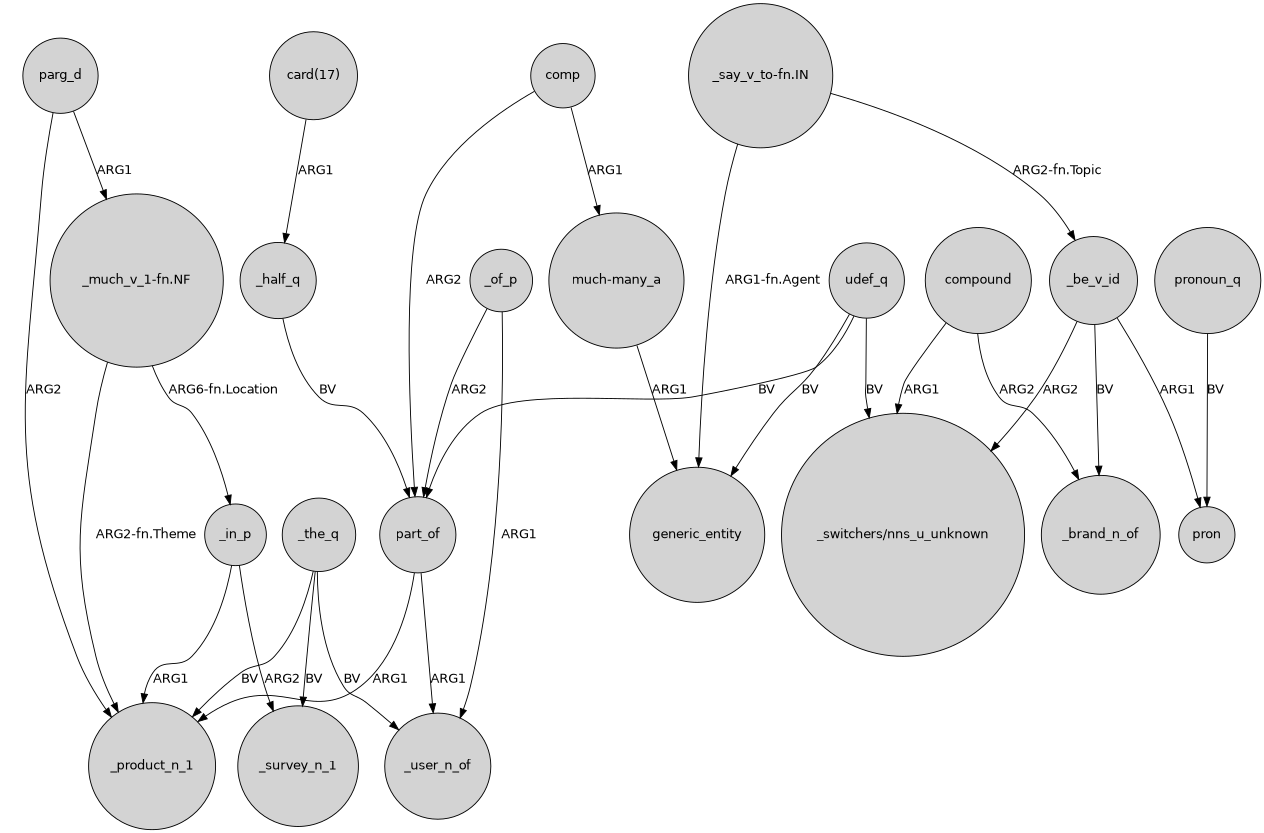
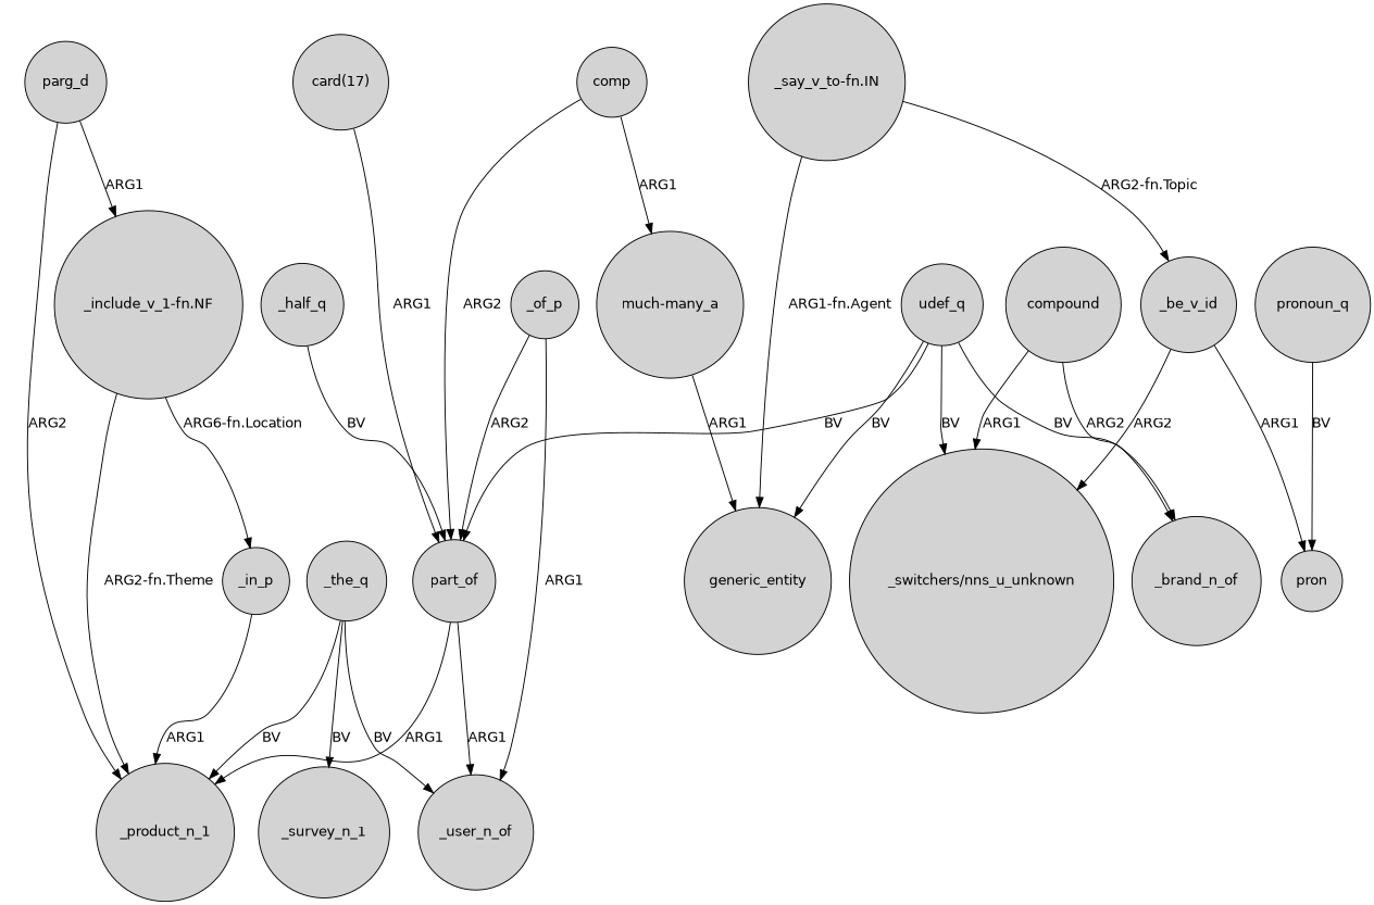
  digraph {
    fontname="DejaVu Sans"
    node [fontname="DejaVu Sans" shape=circle style=filled]
    edge [fontname="DejaVu Sans"]
    parg_d
    _product_n_1
-   "_include_v_1-fn.NF" [label="_much_v_1-fn.NF"]
+   "_include_v_1-fn.NF"
    _in_p
    _survey_n_1
    udef_q
    part_of
    generic_entity
    "_switchers/nns_u_unknown"
    _brand_n_of
    _user_n_of
    "_say_v_to-fn.IN"
    _be_v_id
    pron
    compound
    "much-many_a"
    comp
    "card(17)"
    _of_p
    _the_q
    pronoun_q
    _half_q
    parg_d -> _product_n_1 [label=ARG2]
    parg_d -> "_include_v_1-fn.NF" [label=ARG1]
    "_include_v_1-fn.NF" -> _product_n_1 [label="ARG2-fn.Theme"]
    "_include_v_1-fn.NF" -> _in_p [label="ARG6-fn.Location"]
    _in_p -> _product_n_1 [label=ARG1]
-   _in_p -> _survey_n_1 [label=ARG2]
    udef_q -> part_of [label=BV]
    udef_q -> generic_entity [label=BV]
    udef_q -> "_switchers/nns_u_unknown" [label=BV]
-   _be_v_id -> _brand_n_of [label=BV]
+   udef_q -> _brand_n_of [label=BV]
    part_of -> _product_n_1 [label=ARG1]
    part_of -> _user_n_of [label=ARG1]
    "_say_v_to-fn.IN" -> generic_entity [label="ARG1-fn.Agent"]
    "_say_v_to-fn.IN" -> _be_v_id [label="ARG2-fn.Topic"]
    _be_v_id -> "_switchers/nns_u_unknown" [label=ARG2]
    _be_v_id -> pron [label=ARG1]
    compound -> "_switchers/nns_u_unknown" [label=ARG1]
    compound -> _brand_n_of [label=ARG2]
    "much-many_a" -> generic_entity [label=ARG1]
    comp -> part_of [label=ARG2]
    comp -> "much-many_a" [label=ARG1]
-   "card(17)" -> _half_q [label=ARG1]
+   "card(17)" -> part_of [label=ARG1]
    _of_p -> part_of [label=ARG2]
    _of_p -> _user_n_of [label=ARG1]
    _the_q -> _product_n_1 [label=BV]
    _the_q -> _survey_n_1 [label=BV]
    _the_q -> _user_n_of [label=BV]
    pronoun_q -> pron [label=BV]
    _half_q -> part_of [label=BV]
  }
